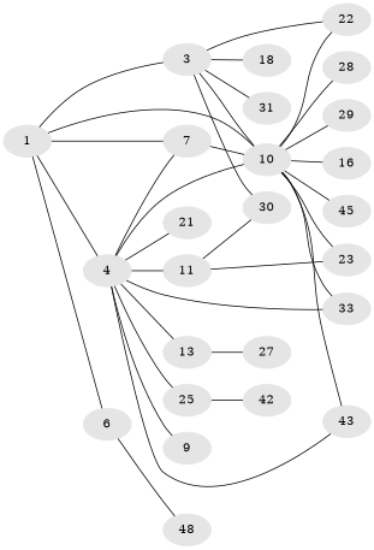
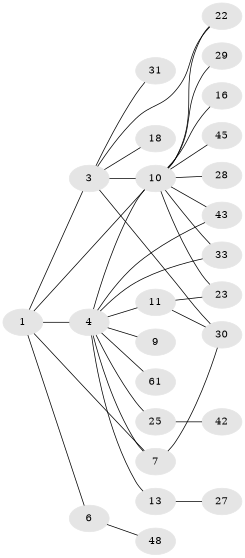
  graph {
    rankdir=LR
    node [color=gray90 style=filled]
    1 [super="+2"]
    3 [super="+12+8+15"]
    4 [super="+5+20+19"]
    6 [super="+46"]
    7 [super="+32+44"]
    10 [super="+26+14"]
    18 [super="+39"]
    n8 [label=22 super="+34"]
    30
    31
    9
    11 [super="+38"]
    13
-   21
+   21 [label=61]
    25
    33
    43 [super="+52"]
    48
    23 [super="+37"]
    28
    29
    n22 [label=16]
    45 [super="+50+49"]
    27 [super="+35"]
    42
    1 -- 3
    1 -- 4
    1 -- 6
    1 -- 7
    1 -- 10
    3 -- 10
    3 -- 18
    3 -- n8
    3 -- 30 [weight=2]
    3 -- 31
    4 -- 7
    4 -- 10 [weight=2]
    4 -- 9
    4 -- 11
    4 -- 13
    4 -- 21
    4 -- 25
    4 -- 33
    4 -- 43
    6 -- 48
-   7 -- 10
+   7 -- 30
    10 -- n8
    10 -- 33
    10 -- 43
    10 -- 23
    10 -- 28
    10 -- 29
    10 -- n22
    10 -- 45
    11 -- 30
    11 -- 23
    13 -- 27
    25 -- 42
  }
